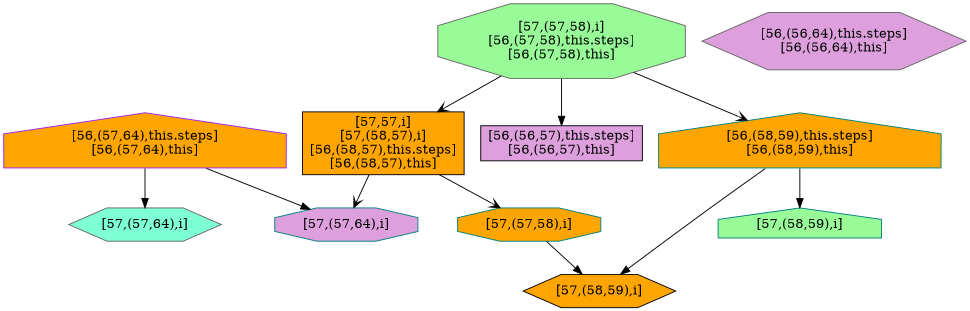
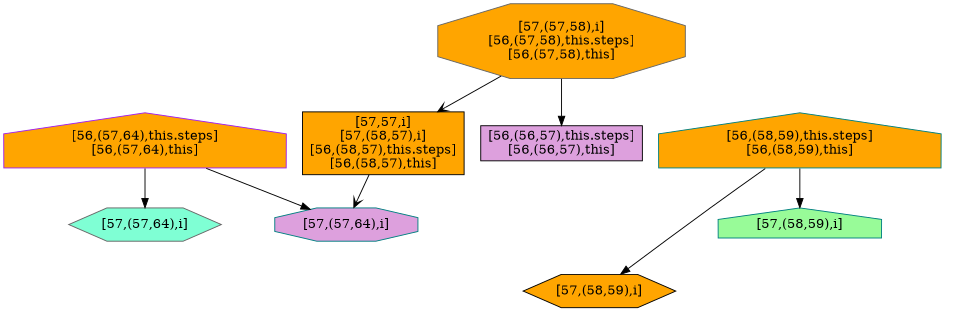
  digraph {
    node [color=teal fillcolor=orange shape=house style=filled]
    edge [arrowhead=normal]
    n1 [fillcolor=palegreen label="[57,(58,59),i]"]
    n2 [color=black label="[57,(58,59),i]" shape=hexagon]
    n3 [label="[56,(58,59),this.steps]\n[56,(58,59),this]"]
-   n4 [label="[57,(57,58),i]" shape=octagon]
    n5 [fillcolor=plum label="[57,(57,64),i]" shape=octagon]
    n6 [color=black label="[57,57,i]\n[57,(58,57),i]\n[56,(58,57),this.steps]\n[56,(58,57),this]" shape=box]
-   n7 [color=gray40 fillcolor=palegreen label="[57,(57,58),i]\n[56,(57,58),this.steps]\n[56,(57,58),this]" shape=octagon]
+   n7 [color=gray40 label="[57,(57,58),i]\n[56,(57,58),this.steps]\n[56,(57,58),this]" shape=octagon]
    n8 [color=black fillcolor=plum label="[56,(56,57),this.steps]\n[56,(56,57),this]" shape=box]
    n9 [color=gray40 fillcolor=aquamarine label="[57,(57,64),i]" shape=hexagon]
    n10 [color=purple label="[56,(57,64),this.steps]\n[56,(57,64),this]"]
-   n11 [color=gray40 fillcolor=plum label="[56,(56,64),this.steps]\n[56,(56,64),this]" shape=hexagon]
    n3 -> n1
    n3 -> n2
-   n4 -> n2
-   n6 -> n4 [arrowhead=vee]
    n6 -> n5 [arrowhead=vee]
-   n7 -> n3 [arrowhead=vee]
    n7 -> n6 [arrowhead=vee]
    n7 -> n8
    n10 -> n5
    n10 -> n9
  }
